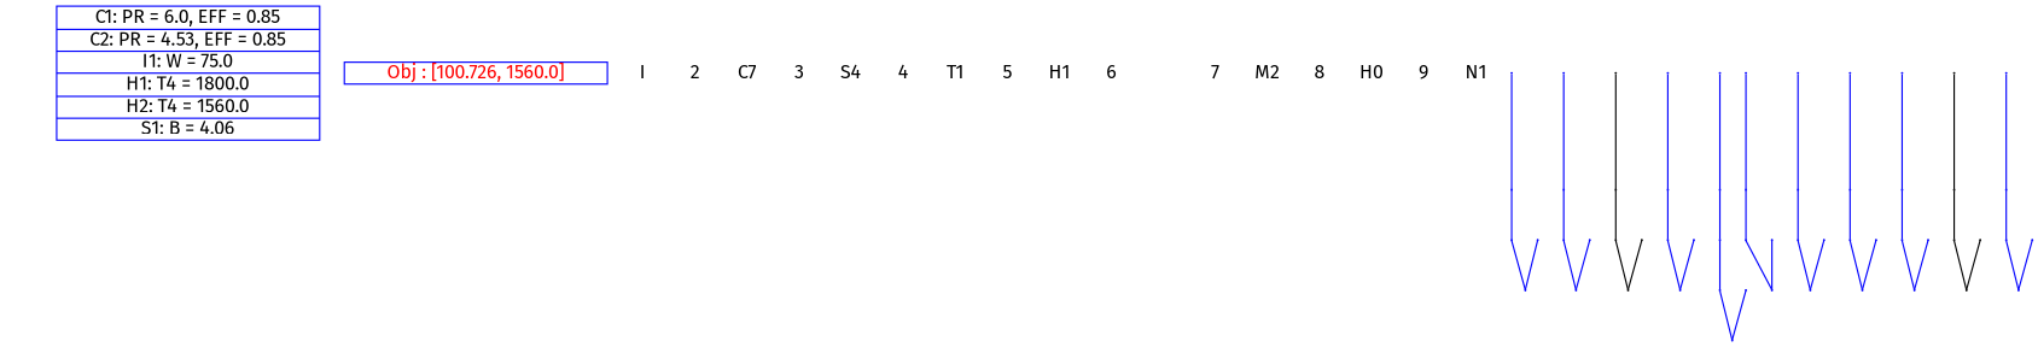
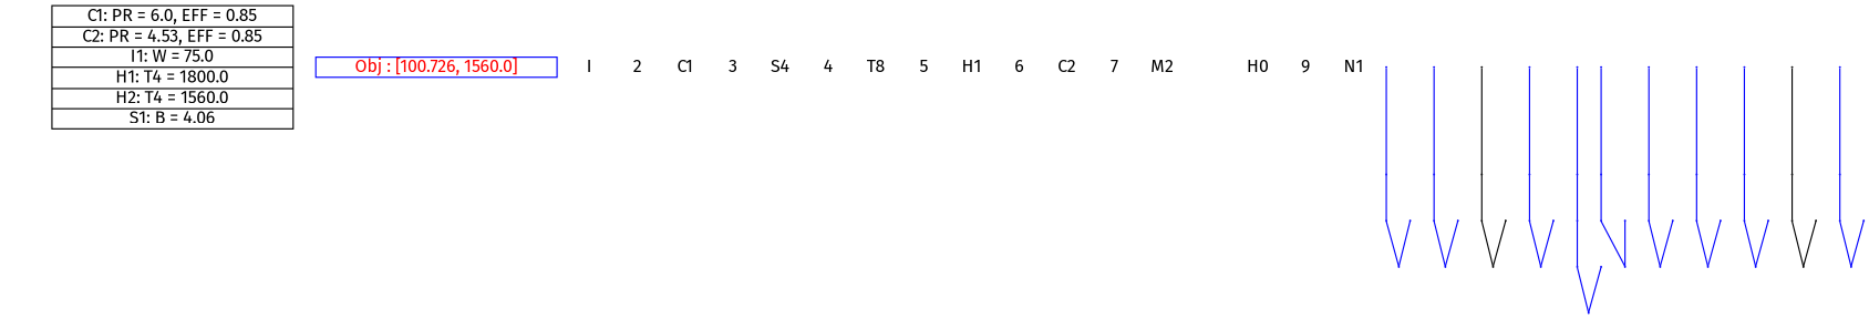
  graph {
    fontname="Fira Sans"
    node [color=blue fixedsize=true fontname="Fira Sans" shape=point]
    edge [color=blue fontname="Fira Sans"]
    sizeNode1 [color=white height=0.01 width=0.01]
    sizeNode2 [color=white height=0.01 width=0.01]
-   n3 [height=1.3333333333333333 label="{C1:  PR = 6.0, EFF = 0.85|C2:  PR = 4.53, EFF = 0.85|I1:  W = 75.0|H1:  T4 = 1800.0|H2:  T4 = 1560.0|S1:  B = 4.06}" shape=record width=2.6666666666666665]
+   n3 [color=black height=1.3333333333333333 label="{C1:  PR = 6.0, EFF = 0.85|C2:  PR = 4.53, EFF = 0.85|I1:  W = 75.0|H1:  T4 = 1800.0|H2:  T4 = 1560.0|S1:  B = 4.06}" shape=record width=2.6666666666666665]
    n4 [fontcolor=red height=0.2222222222222222 label="Obj : [100.726, 1560.0]" shape=box width=2.6666666666666665]
    n5 [color=white height=0.2222222222222222 label=I shape=box style=filled width=0.2222222222222222]
    2 [color=white height=0 shape=box width=0 fixedsize=""]
-   n7 [color=white height=0.2222222222222222 label=C7 shape=box style=filled width=0.2222222222222222]
+   n7 [color=white height=0.2222222222222222 label=C1 shape=box style=filled width=0.2222222222222222]
    3 [color=white height=0 shape=box width=0 fixedsize=""]
    n9 [color=white height=0.2222222222222222 label=S4 shape=box style=filled width=0.2222222222222222]
    4 [color=white height=0 shape=box width=0 fixedsize=""]
-   n11 [color=white height=0.2222222222222222 label=T1 shape=box style=filled width=0.2222222222222222]
+   n11 [color=white height=0.2222222222222222 label=T8 shape=box style=filled width=0.2222222222222222]
    5 [color=white height=0 shape=box width=0 fixedsize=""]
    n13 [color=white height=0.2222222222222222 label=H1 shape=box style=filled width=0.2222222222222222]
    6 [color=white height=0 shape=box width=0 fixedsize=""]
+   n15 [color=white height=0.2222222222222222 label=C2 shape=box style=filled width=0.2222222222222222]
    7 [color=white height=0 shape=box width=0 fixedsize=""]
    n17 [color=white height=0.2222222222222222 label=M2 shape=box style=filled width=0.2222222222222222]
-   8 [color=white height=0 shape=box width=0 fixedsize=""]
    n19 [color=white height=0.2222222222222222 label=H0 shape=box style=filled width=0.2222222222222222]
    9 [color=white height=0 shape=box width=0 fixedsize=""]
    n21 [color=white height=0.2222222222222222 label=N1 shape=box style=filled width=0.2222222222222222]
    "1_e" [height=0.01 width=0.01]
    "1s_e" [height=0.01 width=0.01]
    blankNode352 [height=0.01 width=0.01]
    C1t_nw [height=0.01 width=0.01]
    C1_nw [height=0.01 width=0.01]
    C1_ne [height=0.01 width=0.01]
    C1s_ne [height=0.01 width=0.01]
    blankNode353 [height=0.01 width=0.01]
    S1t_w [height=0.01 width=0.01]
    S1_w [height=0.01 width=0.01]
    C1_e [color=black height=0.01 width=0.01]
    C1s_e [color=black height=0.01 width=0.01]
    blankNode354 [color=black height=0.01 width=0.01]
    T1t_w [color=black height=0.01 width=0.01]
    T1_w [color=black height=0.01 width=0.01]
    S1_ne [height=0.01 width=0.01]
    S1s_ne [height=0.01 width=0.01]
    blankNode355 [height=0.01 width=0.01]
    H1t_w [height=0.01 width=0.01]
    H1_w [height=0.01 width=0.01]
    S1_se [height=0.01 width=0.01]
    S1s_se [height=0.01 width=0.01]
    blankNode356 [height=0.01 width=0.01]
    blankNode357 [height=0.01 width=0.01]
    C2_nw [height=0.01 width=0.01]
    C2t_nw [height=0.01 width=0.01]
    H1_e [height=0.01 width=0.01]
    H1s_e [height=0.01 width=0.01]
    blankNode358 [height=0.01 width=0.01]
    T1t_nw [height=0.01 width=0.01]
    T1_nw [height=0.01 width=0.01]
    M1_e [height=0.01 width=0.01]
    M1s_e [height=0.01 width=0.01]
    blankNode359 [height=0.01 width=0.01]
    H2t_w [height=0.01 width=0.01]
    H2_w [height=0.01 width=0.01]
    H2_e [height=0.01 width=0.01]
    H2s_e [height=0.01 width=0.01]
    blankNode360 [height=0.01 width=0.01]
    N1t_w [height=0.01 width=0.01]
    N1_w [height=0.01 width=0.01]
    T1_ne [height=0.01 width=0.01]
    T1s_ne [height=0.01 width=0.01]
    blankNode361 [height=0.01 width=0.01]
    M1t_nw [height=0.01 width=0.01]
    M1_nw [height=0.01 width=0.01]
    T1_e [color=black height=0.01 width=0.01]
    T1s_e [color=black height=0.01 width=0.01]
    blankNode362 [color=black height=0.01 width=0.01]
    C2t_w [color=black height=0.01 width=0.01]
    C2_w [color=black height=0.01 width=0.01]
    C2_ne [height=0.01 width=0.01]
    C2s_ne [height=0.01 width=0.01]
    blankNode363 [height=0.01 width=0.01]
    M1t_sw [height=0.01 width=0.01]
    M1_sw [height=0.01 width=0.01]
    "1_e" -- "1s_e"
    "1s_e" -- blankNode352
    blankNode352 -- C1t_nw
    C1_nw -- C1t_nw
    C1_ne -- C1s_ne
    C1s_ne -- blankNode353
    blankNode353 -- S1t_w
    S1_w -- S1t_w
    C1_e -- C1s_e [color=black]
    C1s_e -- blankNode354 [color=black]
    blankNode354 -- T1t_w [color=black]
    T1_w -- T1t_w [color=black]
    S1_ne -- S1s_ne
    S1s_ne -- blankNode355
    blankNode355 -- H1t_w
    H1_w -- H1t_w
    S1_se -- S1s_se
    S1s_se -- blankNode356
    blankNode356 -- blankNode357
    blankNode357 -- C2t_nw
    C2_nw -- C2t_nw
    H1_e -- H1s_e
    H1s_e -- blankNode358
    blankNode358 -- T1t_nw
    T1_nw -- T1t_nw
    M1_e -- M1s_e
    M1s_e -- blankNode359
    blankNode359 -- H2t_w
    H2_w -- H2t_w
    H2_e -- H2s_e
    H2s_e -- blankNode360
    blankNode360 -- N1t_w
    N1_w -- N1t_w
    T1_ne -- T1s_ne
    T1s_ne -- blankNode361
    blankNode361 -- M1t_nw
    M1_nw -- M1t_nw
    T1_e -- T1s_e [color=black]
    T1s_e -- blankNode362 [color=black]
    blankNode362 -- C2t_w [color=black]
    C2_w -- C2t_w [color=black]
    C2_ne -- C2s_ne
    C2s_ne -- blankNode363
    blankNode363 -- M1t_sw
    M1_sw -- M1t_sw
  }
